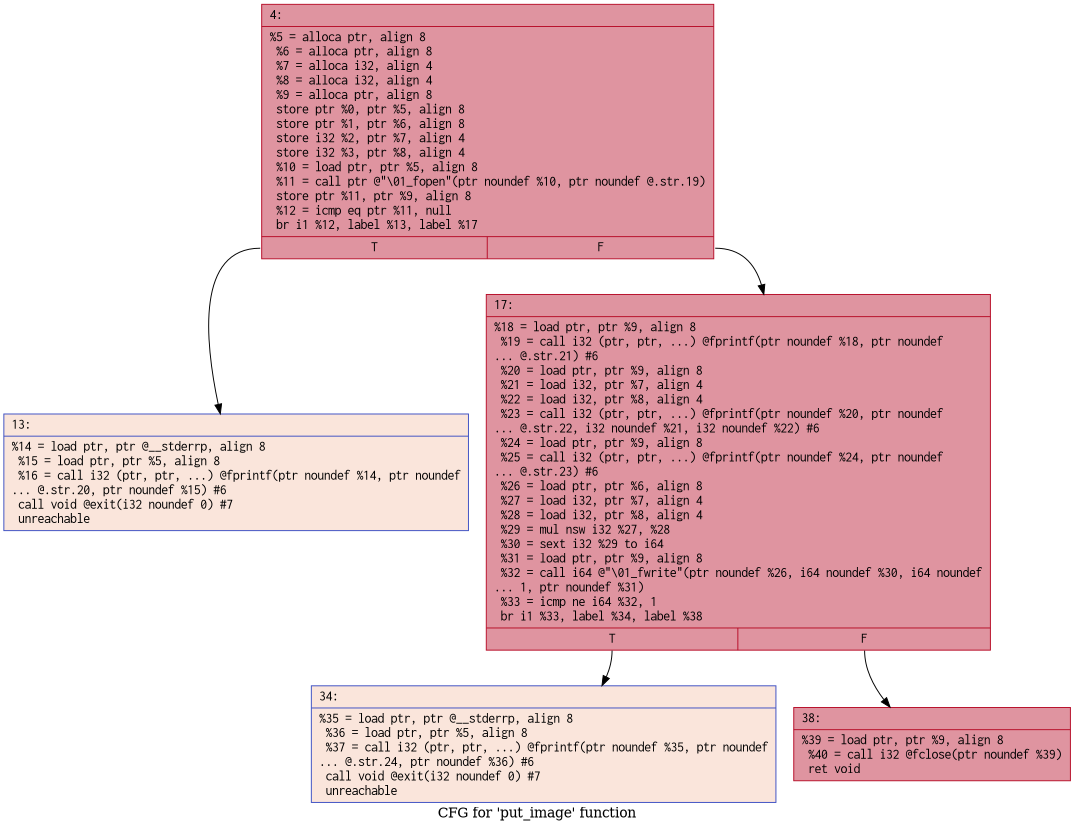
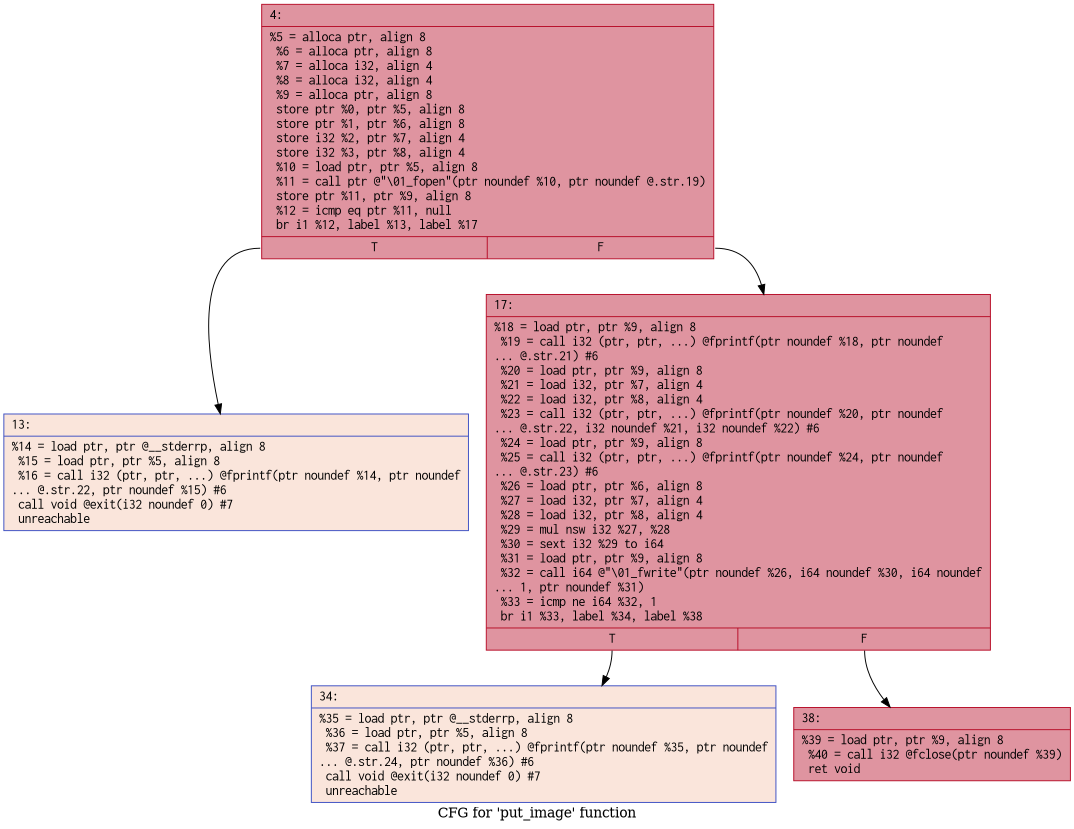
  digraph {
    label="CFG for 'put_image' function"
    node [color="#b70d28ff" fillcolor="#b70d2870" fontname=Courier shape=record style=filled]
    edge [tailport=s0]
    n1 [label="{4:\l|  %5 = alloca ptr, align 8\l  %6 = alloca ptr, align 8\l  %7 = alloca i32, align 4\l  %8 = alloca i32, align 4\l  %9 = alloca ptr, align 8\l  store ptr %0, ptr %5, align 8\l  store ptr %1, ptr %6, align 8\l  store i32 %2, ptr %7, align 4\l  store i32 %3, ptr %8, align 4\l  %10 = load ptr, ptr %5, align 8\l  %11 = call ptr @\"\\01_fopen\"(ptr noundef %10, ptr noundef @.str.19)\l  store ptr %11, ptr %9, align 8\l  %12 = icmp eq ptr %11, null\l  br i1 %12, label %13, label %17\l|{<s0>T|<s1>F}}"]
-   n2 [color="#3d50c3ff" fillcolor="#f4c5ad70" label="{13:\l|  %14 = load ptr, ptr @__stderrp, align 8\l  %15 = load ptr, ptr %5, align 8\l  %16 = call i32 (ptr, ptr, ...) @fprintf(ptr noundef %14, ptr noundef\l... @.str.20, ptr noundef %15) #6\l  call void @exit(i32 noundef 0) #7\l  unreachable\l}"]
+   n2 [color="#3d50c3ff" fillcolor="#f4c5ad70" label="{13:\l|  %14 = load ptr, ptr @__stderrp, align 8\l  %15 = load ptr, ptr %5, align 8\l  %16 = call i32 (ptr, ptr, ...) @fprintf(ptr noundef %14, ptr noundef\l... @.str.22, ptr noundef %15) #6\l  call void @exit(i32 noundef 0) #7\l  unreachable\l}"]
    n3 [label="{17:\l|  %18 = load ptr, ptr %9, align 8\l  %19 = call i32 (ptr, ptr, ...) @fprintf(ptr noundef %18, ptr noundef\l... @.str.21) #6\l  %20 = load ptr, ptr %9, align 8\l  %21 = load i32, ptr %7, align 4\l  %22 = load i32, ptr %8, align 4\l  %23 = call i32 (ptr, ptr, ...) @fprintf(ptr noundef %20, ptr noundef\l... @.str.22, i32 noundef %21, i32 noundef %22) #6\l  %24 = load ptr, ptr %9, align 8\l  %25 = call i32 (ptr, ptr, ...) @fprintf(ptr noundef %24, ptr noundef\l... @.str.23) #6\l  %26 = load ptr, ptr %6, align 8\l  %27 = load i32, ptr %7, align 4\l  %28 = load i32, ptr %8, align 4\l  %29 = mul nsw i32 %27, %28\l  %30 = sext i32 %29 to i64\l  %31 = load ptr, ptr %9, align 8\l  %32 = call i64 @\"\\01_fwrite\"(ptr noundef %26, i64 noundef %30, i64 noundef\l... 1, ptr noundef %31)\l  %33 = icmp ne i64 %32, 1\l  br i1 %33, label %34, label %38\l|{<s0>T|<s1>F}}"]
    n4 [color="#3d50c3ff" fillcolor="#f4c5ad70" label="{34:\l|  %35 = load ptr, ptr @__stderrp, align 8\l  %36 = load ptr, ptr %5, align 8\l  %37 = call i32 (ptr, ptr, ...) @fprintf(ptr noundef %35, ptr noundef\l... @.str.24, ptr noundef %36) #6\l  call void @exit(i32 noundef 0) #7\l  unreachable\l}"]
    n5 [label="{38:\l|  %39 = load ptr, ptr %9, align 8\l  %40 = call i32 @fclose(ptr noundef %39)\l  ret void\l}"]
    n1 -> n2
    n1 -> n3 [tailport=s1]
    n3 -> n4
    n3 -> n5 [tailport=s1]
  }
